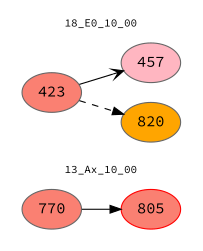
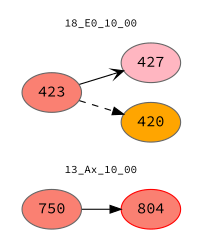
  digraph {
    fontname="Source Code Pro"
    rankdir=LR
    node [color=gray40 fillcolor=salmon fontname="Source Code Pro" style=filled]
    edge [arrowhead=normal color=black fontname="Source Code Pro" style=solid]
-   n1 [label=770]
-   n2 [color=red label=805]
+   n1 [label=750]
+   n2 [color=red label=804]
    n3 [label=423]
-   n4 [fillcolor=orange label=820]
-   n5 [fillcolor=lightpink label=457]
+   n4 [fillcolor=orange label=420]
+   n5 [fillcolor=lightpink label=427]
    subgraph cluster_1 {
      color=white
      fontsize=10
      label="13_Ax_10_00"
      n1
      n2
    }
    subgraph cluster_2 {
      color=white
      fontsize=10
      label="18_E0_10_00"
      n3
      n4
      n5
    }
    n1 -> n2
    n3 -> n4 [style=dashed]
    n3 -> n5 [arrowhead=vee]
  }
